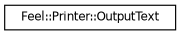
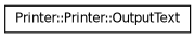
  digraph {
    rankdir=LR
-   n1 [color=black fillcolor=white fontname=Helvetica fontsize=10 height=0.2 label="Feel::Printer::OutputText" shape=record style=filled width=0.4]
+   n1 [color=black fillcolor=white fontname=Helvetica fontsize=10 height=0.2 label="Printer::Printer::OutputText" shape=record style=filled width=0.4]
  }
